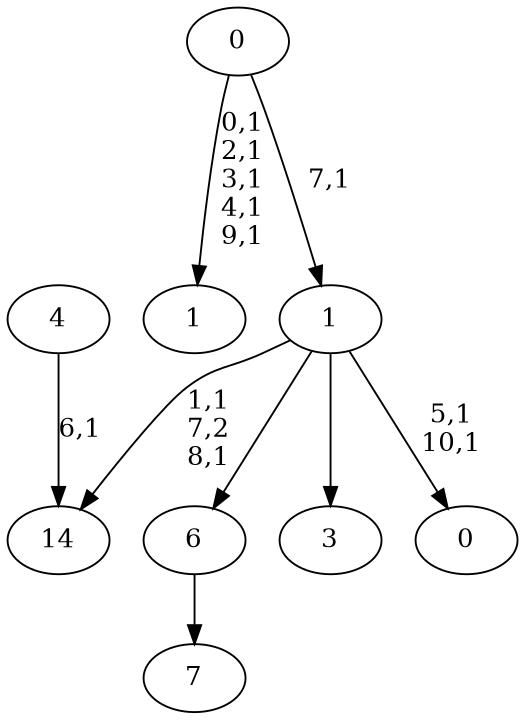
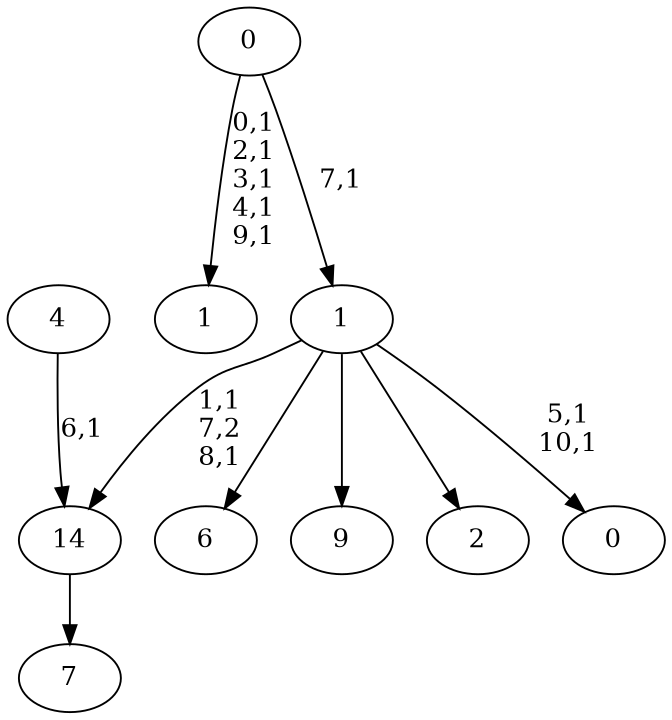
  digraph {
    n1 [label=6]
    n2 [label=7]
    n3 [label=4]
    14
-   n5 [label=3]
+   n5 [label=9]
+   n6 [label=2]
    n7 [label=1]
    n8 [label=0]
    1
    0
    n3 -> 14 [label="6,1"]
-   n1 -> n2
+   14 -> n2
    1 -> n1
    1 -> 14 [label="1,1\n7,2\n8,1"]
    1 -> n5
+   1 -> n6
    1 -> n8 [label="5,1\n10,1"]
    0 -> n7 [label="0,1\n2,1\n3,1\n4,1\n9,1"]
    0 -> 1 [label="7,1"]
  }
